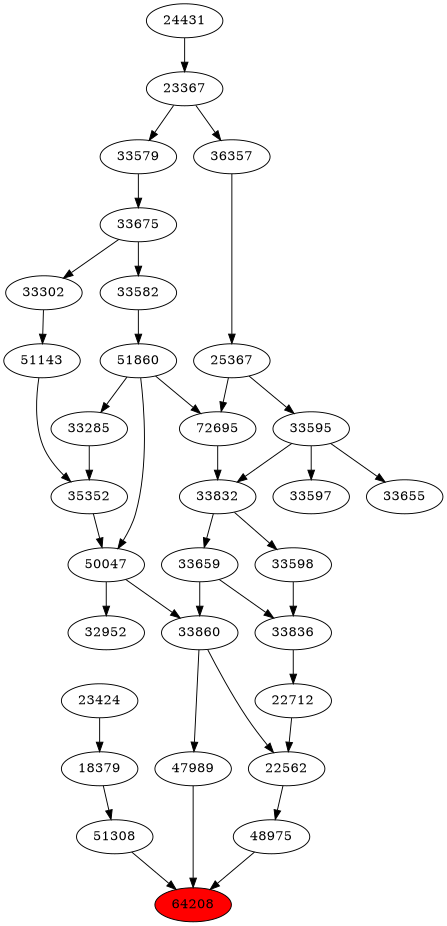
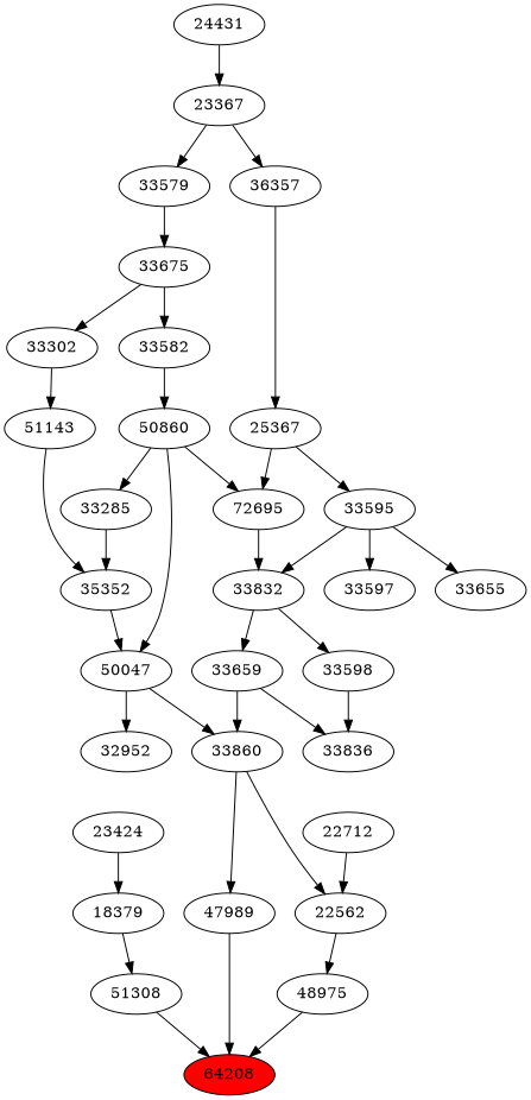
  strict digraph {
    n1 [fillcolor=red label=64208 style=filled]
    n2 [label=51308]
    n3 [label=48975]
    n4 [label=47989]
    n5 [label=18379]
    n6 [label=22562]
    n7 [label=32952]
    n8 [label=23424]
    n9 [label=33860]
    n10 [label=22712]
    n11 [label=50047]
    n12 [label=35352]
    n13 [label=33659]
    n14 [label=33836]
-   n15 [label=51860]
+   n15 [label=50860]
    n16 [label=33285]
    n17 [label=72695]
    n18 [label=33832]
    n19 [label=51143]
    n20 [label=33655]
    n21 [label=33598]
    n22 [label=33582]
    n23 [label=33302]
    n24 [label=33595]
    n25 [label=33597]
    n26 [label=33675]
    n27 [label=25367]
    n28 [label=33579]
    n29 [label=36357]
    n30 [label=23367]
    n31 [label=24431]
    n2 -> n1
    n3 -> n1
    n4 -> n1
    n5 -> n2
    n6 -> n3
    n8 -> n5
    n9 -> n4
    n9 -> n6
    n10 -> n6
    n11 -> n7
    n11 -> n9
    n12 -> n11
    n13 -> n9
    n13 -> n14
-   n14 -> n10
    n15 -> n11
    n15 -> n16
    n15 -> n17
    n16 -> n12
    n17 -> n18
    n18 -> n13
    n18 -> n21
    n19 -> n12
    n21 -> n14
    n22 -> n15
    n23 -> n19
    n24 -> n18
    n24 -> n20
    n24 -> n25
    n26 -> n22
    n26 -> n23
    n27 -> n17
    n27 -> n24
    n28 -> n26
    n29 -> n27
    n30 -> n28
    n30 -> n29
    n31 -> n30
  }
